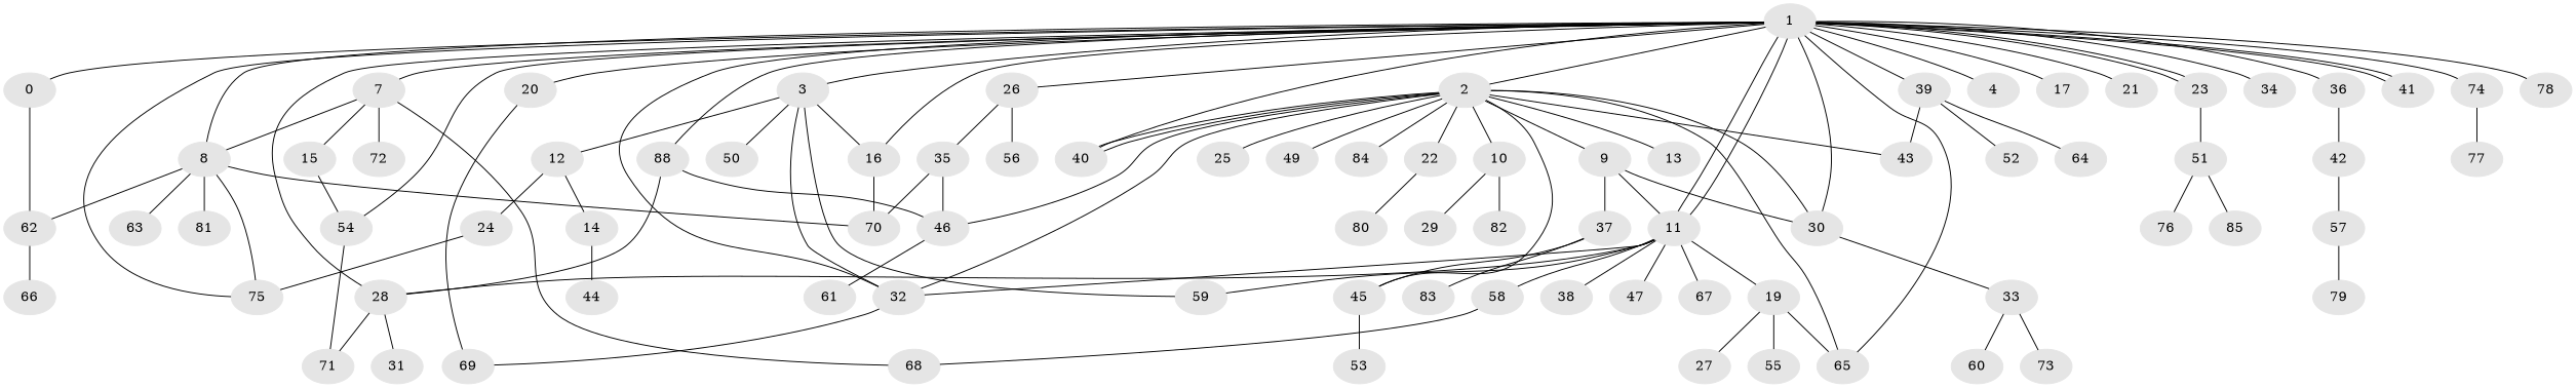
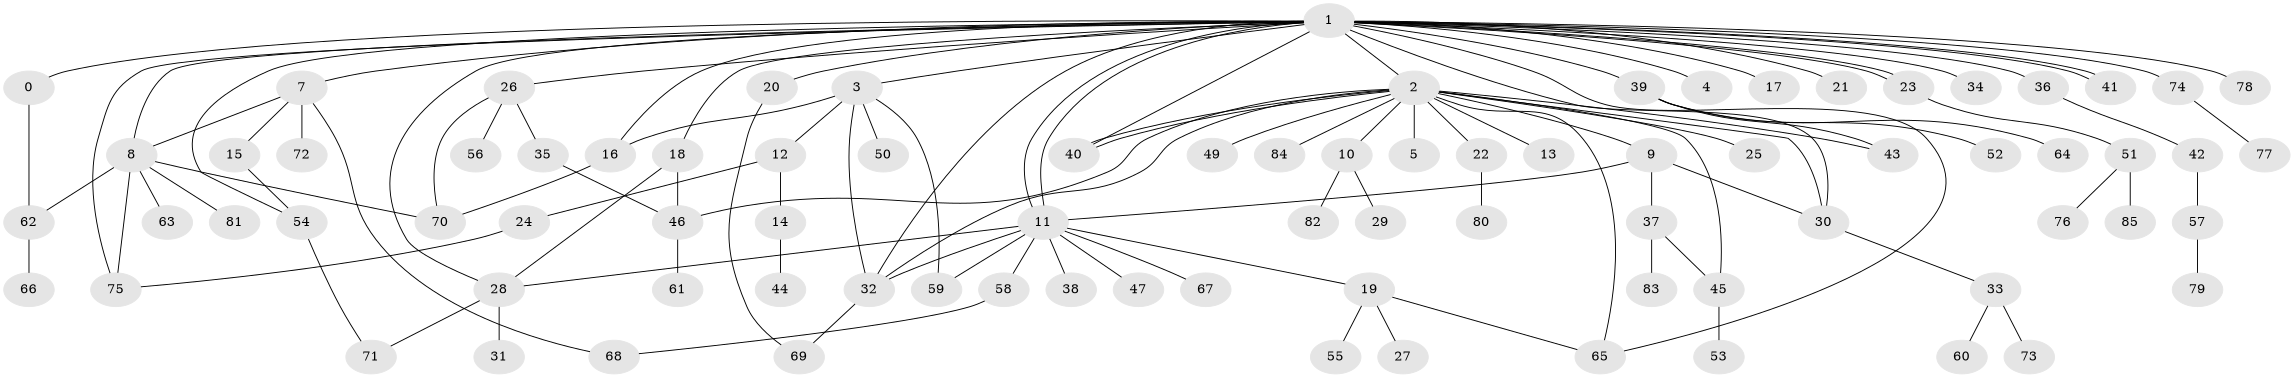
  graph {
    node [color=gray90 style=filled]
    1
    2
    3
    4
    n5 [label=0]
    7
    8
    11
    16
    17
-   18 [label=88]
+   18
    20
    21
    23
    26
    28
    30
    32
    34
    36
    39
    40
    41
    54
    65
    74
    75
    78
+   5
    9
    10
    13
    22
    25
    43
    45
    46
    49
    84
    12
    50
    59
    62
    15
    68
    72
    63
    70
    81
    19
    38
    47
    58
    67
    69
    51
    35
    56
    31
    71
    33
    42
    52
    64
    77
    37
    29
    82
    80
    53
    61
    14
    24
    66
    83
    27
    55
    44
    76
    85
    60
    73
    57
    79
    1 -- 2
    1 -- 3
    1 -- 4
    1 -- n5
    1 -- 7
    1 -- 8
    1 -- 11
    1 -- 11
    1 -- 16
    1 -- 17
    1 -- 18
    1 -- 20
    1 -- 21
    1 -- 23
    1 -- 23
    1 -- 26
    1 -- 28
    1 -- 30
    1 -- 32
    1 -- 34
    1 -- 36
    1 -- 39
    1 -- 40
    1 -- 41
    1 -- 41
    1 -- 54
    1 -- 65
    1 -- 74
    1 -- 75
    1 -- 78
    2 -- 30
    2 -- 32
    2 -- 40
    2 -- 40
    2 -- 65
+   2 -- 5
    2 -- 9
    2 -- 10
    2 -- 13
    2 -- 22
    2 -- 25
    2 -- 43
    2 -- 45
    2 -- 46
    2 -- 49
    2 -- 84
    3 -- 16
    3 -- 32
    3 -- 12
    3 -- 50
    3 -- 59
    n5 -- 62
    7 -- 8
    7 -- 15
    7 -- 68
    7 -- 72
    8 -- 75
    8 -- 62
    8 -- 63
    8 -- 70
    8 -- 81
    11 -- 28
    11 -- 32
    11 -- 59
    11 -- 19
    11 -- 38
    11 -- 47
    11 -- 58
    11 -- 67
    16 -- 70
    18 -- 28
    18 -- 46
    20 -- 69
    23 -- 51
-   35 -- 70
+   26 -- 70
    26 -- 35
    26 -- 56
    28 -- 31
    28 -- 71
    30 -- 33
    32 -- 69
    36 -- 42
    39 -- 43
    39 -- 52
    39 -- 64
    54 -- 71
    74 -- 77
    9 -- 11
    9 -- 30
    9 -- 37
    10 -- 29
    10 -- 82
    22 -- 80
    45 -- 53
    46 -- 61
    12 -- 14
    12 -- 24
    62 -- 66
    15 -- 54
    19 -- 65
    19 -- 27
    19 -- 55
    58 -- 68
    51 -- 76
    51 -- 85
    35 -- 46
    33 -- 60
    33 -- 73
    42 -- 57
    37 -- 45
    37 -- 83
    14 -- 44
    24 -- 75
    57 -- 79
  }
